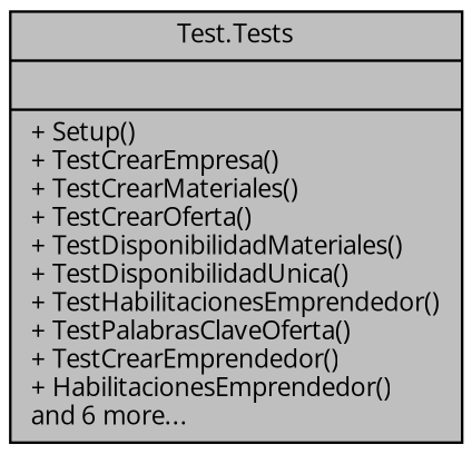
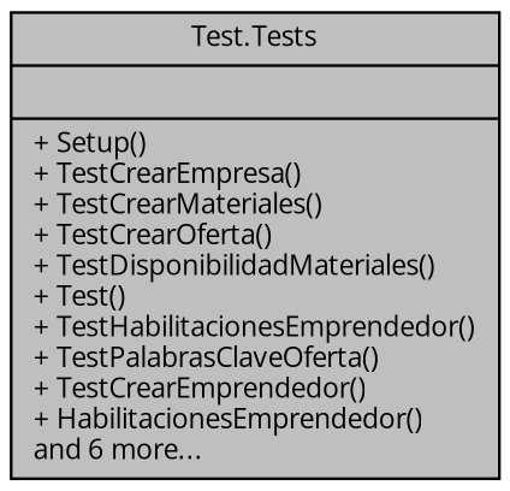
  digraph {
    fontname="Open Sans"
-   n1 [color=black fillcolor=grey75 fontcolor=black fontname="Open Sans" fontsize=10 height=0.2 label="{Test.Tests\n||+ Setup()\l+ TestCrearEmpresa()\l+ TestCrearMateriales()\l+ TestCrearOferta()\l+ TestDisponibilidadMateriales()\l+ TestDisponibilidadUnica()\l+ TestHabilitacionesEmprendedor()\l+ TestPalabrasClaveOferta()\l+ TestCrearEmprendedor()\l+ HabilitacionesEmprendedor()\land 6 more...\l}" shape=record style=filled width=0.4]
+   n1 [color=black fillcolor=grey75 fontcolor=black fontname="Open Sans" fontsize=10 height=0.2 label="{Test.Tests\n||+ Setup()\l+ TestCrearEmpresa()\l+ TestCrearMateriales()\l+ TestCrearOferta()\l+ TestDisponibilidadMateriales()\l+ Test()\l+ TestHabilitacionesEmprendedor()\l+ TestPalabrasClaveOferta()\l+ TestCrearEmprendedor()\l+ HabilitacionesEmprendedor()\land 6 more...\l}" shape=record style=filled width=0.4]
  }
